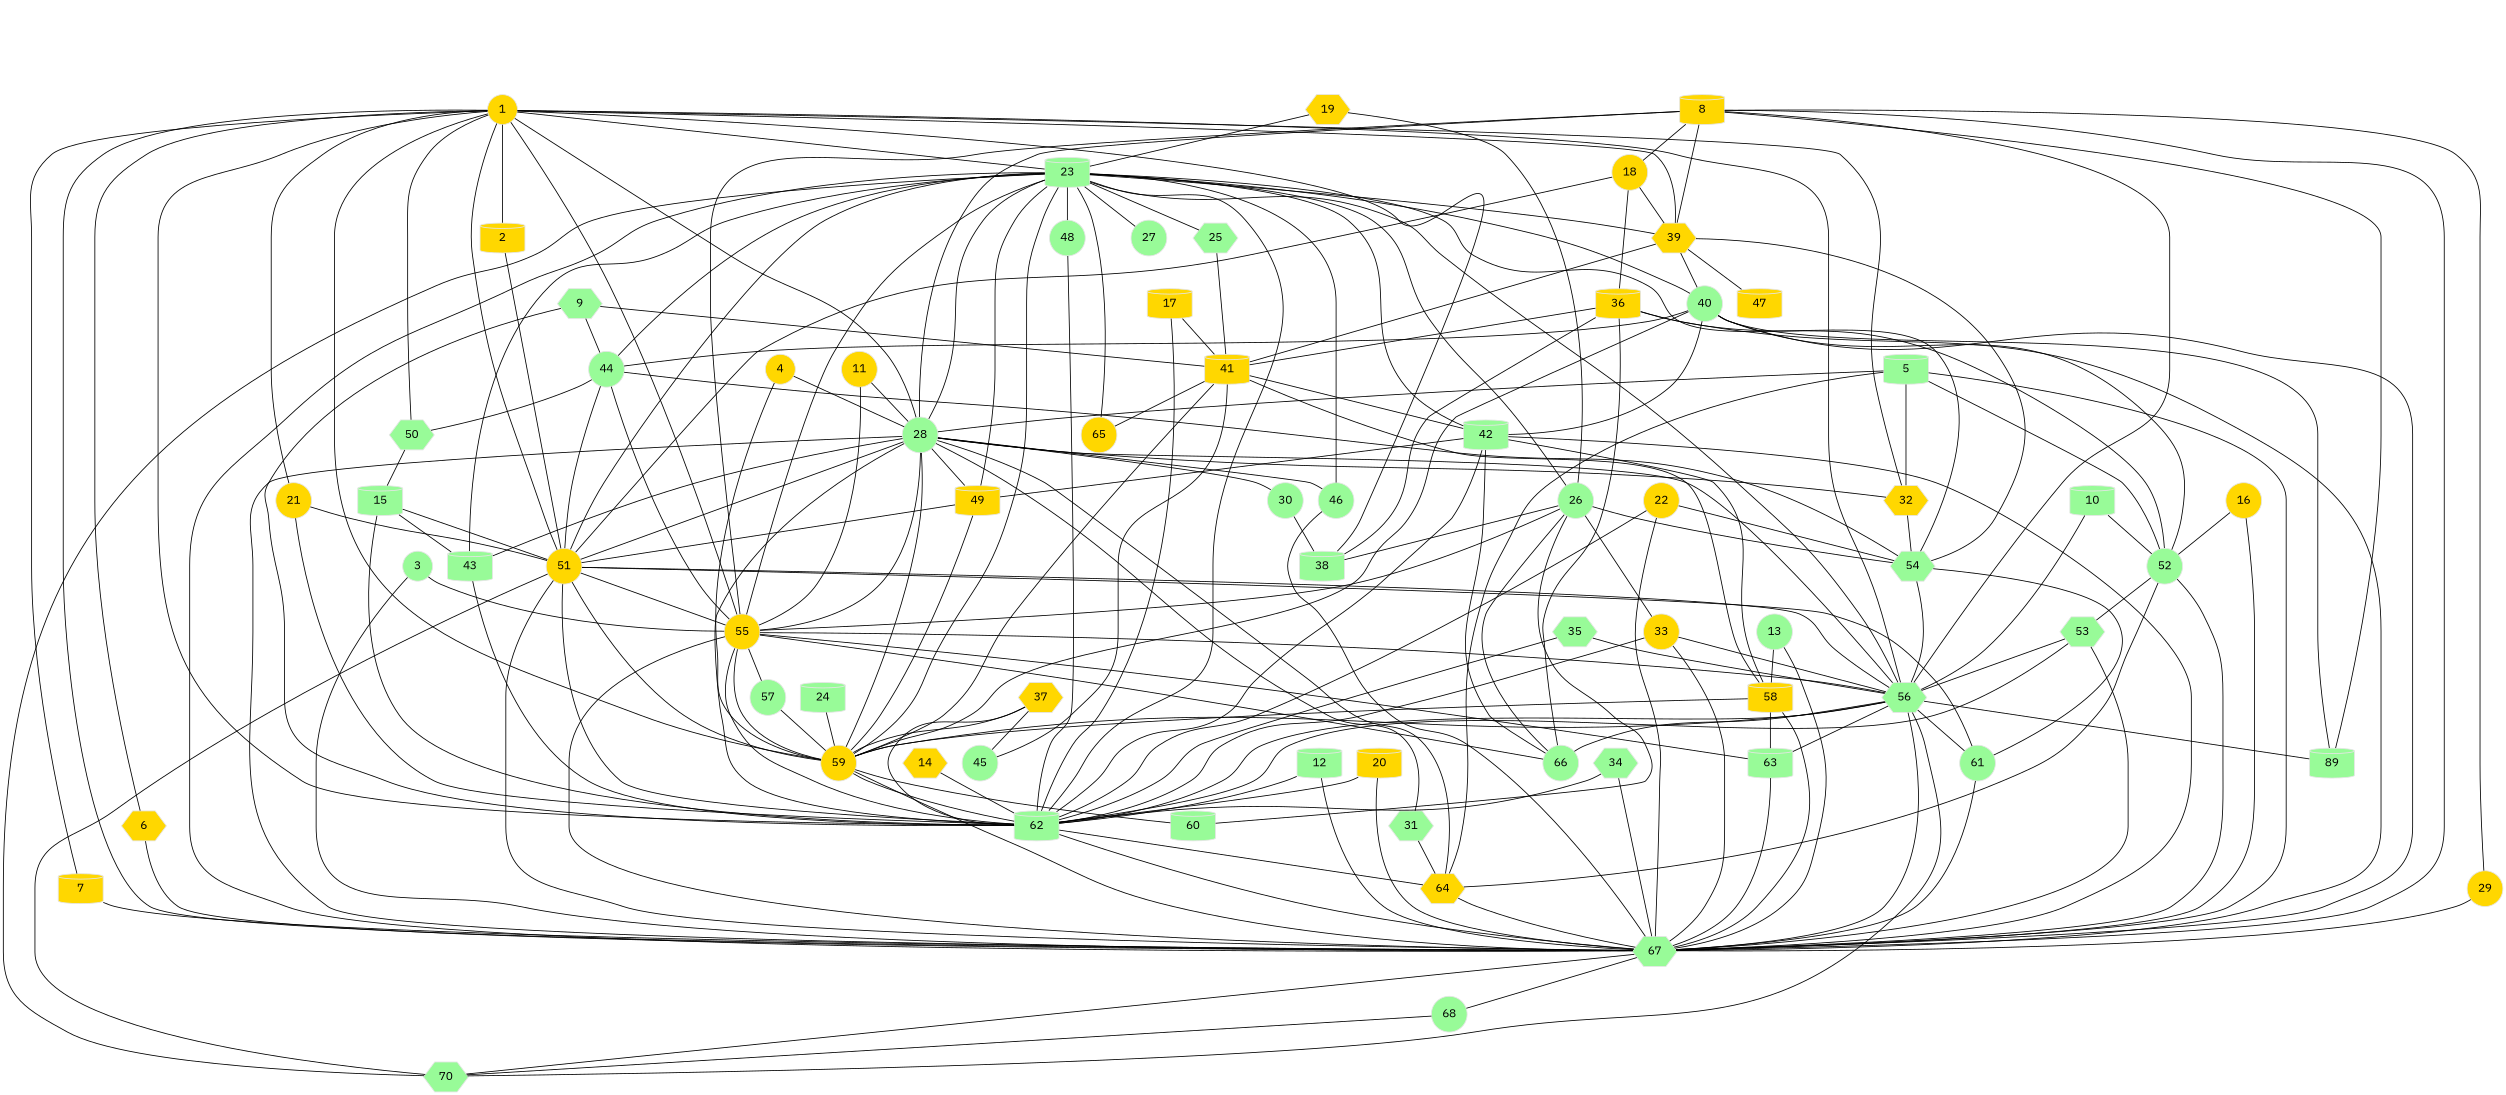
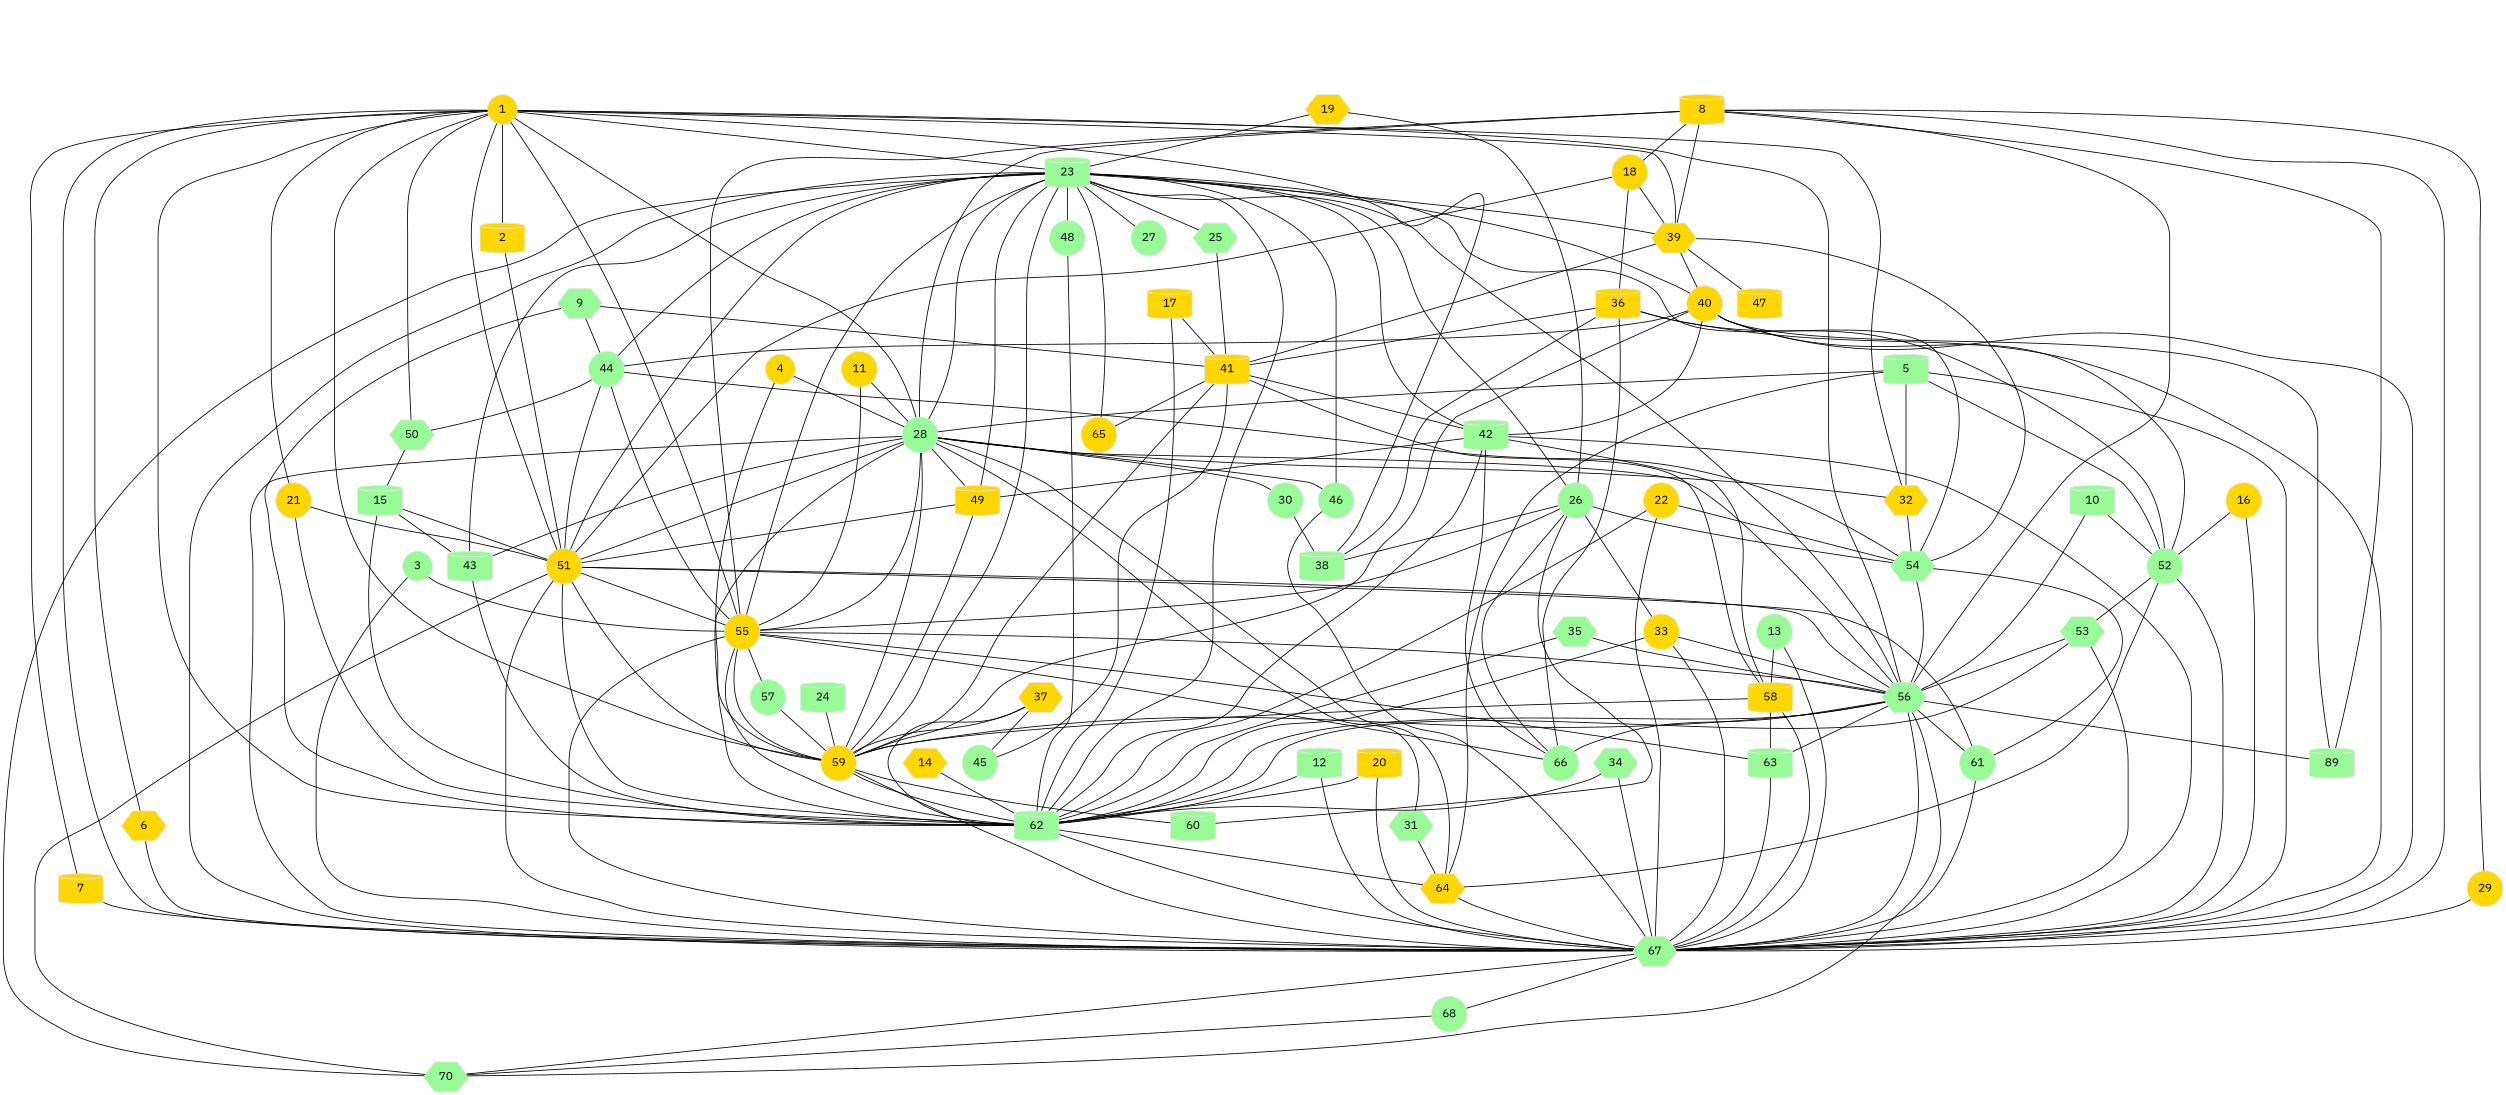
  graph {
    fontname="IBM Plex Sans"
    node [color=gray90 fillcolor=palegreen fontname="IBM Plex Sans" shape=circle style=filled]
    edge [fontname="IBM Plex Sans" weight=1.0]
    1 [fillcolor=gold]
    2 [fillcolor=gold shape=cylinder]
    6 [fillcolor=gold shape=hexagon]
    7 [fillcolor=gold shape=cylinder]
    21 [fillcolor=gold]
    23 [shape=cylinder]
    28
    32 [fillcolor=gold shape=hexagon]
    38 [shape=cylinder]
    39 [fillcolor=gold shape=hexagon]
    50 [shape=hexagon]
    51 [fillcolor=gold]
    55 [fillcolor=gold]
    56 [shape=hexagon]
    59 [fillcolor=gold]
    62 [shape=cylinder]
    67 [shape=hexagon]
    44
    43 [shape=cylinder]
    26
    54 [shape=hexagon]
    25 [shape=hexagon]
    27
-   40
+   40 [fillcolor=gold]
    42 [shape=cylinder]
    46
    48
    49 [fillcolor=gold shape=cylinder]
    65 [fillcolor=gold]
    70 [shape=hexagon]
    64 [fillcolor=gold shape=hexagon]
    30
    31 [shape=hexagon]
    41 [fillcolor=gold shape=cylinder]
    47 [fillcolor=gold shape=cylinder]
    15 [shape=cylinder]
    61
    66
    57
    63 [shape=cylinder]
    n41 [label=89 shape=cylinder]
    60 [shape=cylinder]
    68
    3
    4 [fillcolor=gold]
    5 [shape=cylinder]
    52
    53 [shape=hexagon]
    8 [fillcolor=gold shape=cylinder]
    18 [fillcolor=gold]
    29 [fillcolor=gold]
    36 [fillcolor=gold shape=cylinder]
    9 [shape=hexagon]
    58 [fillcolor=gold shape=cylinder]
    45
    10 [shape=cylinder]
    11 [fillcolor=gold]
    12 [shape=cylinder]
    13
    14 [fillcolor=gold shape=hexagon]
    16 [fillcolor=gold]
    17 [fillcolor=gold shape=cylinder]
    19 [fillcolor=gold shape=hexagon]
    33 [fillcolor=gold]
    20 [fillcolor=gold shape=cylinder]
    22 [fillcolor=gold]
    24 [shape=cylinder]
    34 [shape=hexagon]
    35 [shape=hexagon]
    37 [fillcolor=gold shape=hexagon]
    1 -- 2
    1 -- 6
    1 -- 7
    1 -- 21
    1 -- 23 [weight=3.0]
    1 -- 28 [weight=2.0]
    1 -- 32
    1 -- 38
    1 -- 39
    1 -- 50
    1 -- 51 [weight=2.0]
    1 -- 55 [weight=2.0]
    1 -- 56 [weight=2.0]
    1 -- 59 [weight=2.0]
    1 -- 62 [weight=2.0]
    1 -- 67 [weight=2.0]
    2 -- 51
    6 -- 67
    7 -- 67
    21 -- 51
    21 -- 62
    23 -- 28
    23 -- 39
    23 -- 51
    23 -- 55
    23 -- 56
    23 -- 59
    23 -- 62
    23 -- 67
    23 -- 44
    23 -- 43
    23 -- 26 [weight=2.0]
    23 -- 54
    23 -- 25
    23 -- 27
    23 -- 40
    23 -- 42
    23 -- 46
    23 -- 48
    23 -- 49
    23 -- 65
    23 -- 70 [weight=2.0]
    28 -- 32
    28 -- 51
    28 -- 55 [weight=2.0]
    28 -- 56
    28 -- 59
    28 -- 62
    28 -- 67 [weight=2.0]
    28 -- 43
    28 -- 46
    28 -- 49
    28 -- 64
    28 -- 30
    28 -- 31
    32 -- 54
    39 -- 54
    39 -- 40
    39 -- 41
    39 -- 47
    50 -- 15
    51 -- 55 [weight=2.0]
    51 -- 56
    51 -- 59
    51 -- 62
    51 -- 67
    51 -- 70
    51 -- 61
    55 -- 56
    55 -- 59
    55 -- 62
    55 -- 67
    55 -- 66
    55 -- 57
    55 -- 63
    56 -- 59
    56 -- 62
    56 -- 67 [weight=2.0]
    56 -- 70
    56 -- 61
    56 -- 66
    56 -- 63
    56 -- n41
    59 -- 62
    59 -- 67
    59 -- 60
    62 -- 67
    62 -- 64
    67 -- 70
    67 -- 68
    44 -- 50
    44 -- 51
    44 -- 55
    44 -- 54
    43 -- 62 [weight=2.0]
    26 -- 38
    26 -- 55
    26 -- 54
    26 -- 66
    26 -- 60
    26 -- 33
    54 -- 56
    54 -- 61
    25 -- 41
    40 -- 59
    40 -- 67
    40 -- 44
    40 -- 42
    40 -- n41
    40 -- 52
    42 -- 62
    42 -- 67
    42 -- 49
    42 -- 66
    42 -- 58
    46 -- 67
    48 -- 62
    49 -- 51
    49 -- 59
    64 -- 67
    30 -- 38
    31 -- 64
    41 -- 59
    41 -- 42
    41 -- 65
    41 -- 58
    41 -- 45
    15 -- 51
    15 -- 62
    15 -- 43
    61 -- 67 [weight=2.0]
    57 -- 59
    63 -- 67
    68 -- 70
    3 -- 55
    3 -- 67
    4 -- 28
    4 -- 59
    5 -- 28
    5 -- 32
    5 -- 67
    5 -- 64
    5 -- 52
    52 -- 67
    52 -- 64
    52 -- 53
    53 -- 56
    53 -- 62 [weight=2.0]
    53 -- 67
    8 -- 28
    8 -- 39
    8 -- 55 [weight=2.0]
    8 -- 56
    8 -- 67
    8 -- n41
    8 -- 18
    8 -- 29
    18 -- 39
    18 -- 51
    18 -- 36
    29 -- 67
    36 -- 38
    36 -- 67
    36 -- 41
    36 -- 66 [weight=2.0]
    36 -- 52
    9 -- 62
    9 -- 44
    9 -- 41
    58 -- 59
    58 -- 67
    58 -- 63
    10 -- 56
    10 -- 52
    11 -- 28
    11 -- 55
    12 -- 62
    12 -- 67
    13 -- 67
    13 -- 58
    14 -- 62
    16 -- 67
    16 -- 52
    17 -- 62
    17 -- 41
    19 -- 23
    19 -- 26
    33 -- 56
    33 -- 62
    33 -- 67 [weight=2.0]
    20 -- 62
    20 -- 67
    22 -- 62
    22 -- 67
    22 -- 54
    24 -- 59
    34 -- 62 [weight=2.0]
    34 -- 67
    35 -- 56
    35 -- 62
    37 -- 59
    37 -- 62 [weight=2.0]
    37 -- 45
  }
